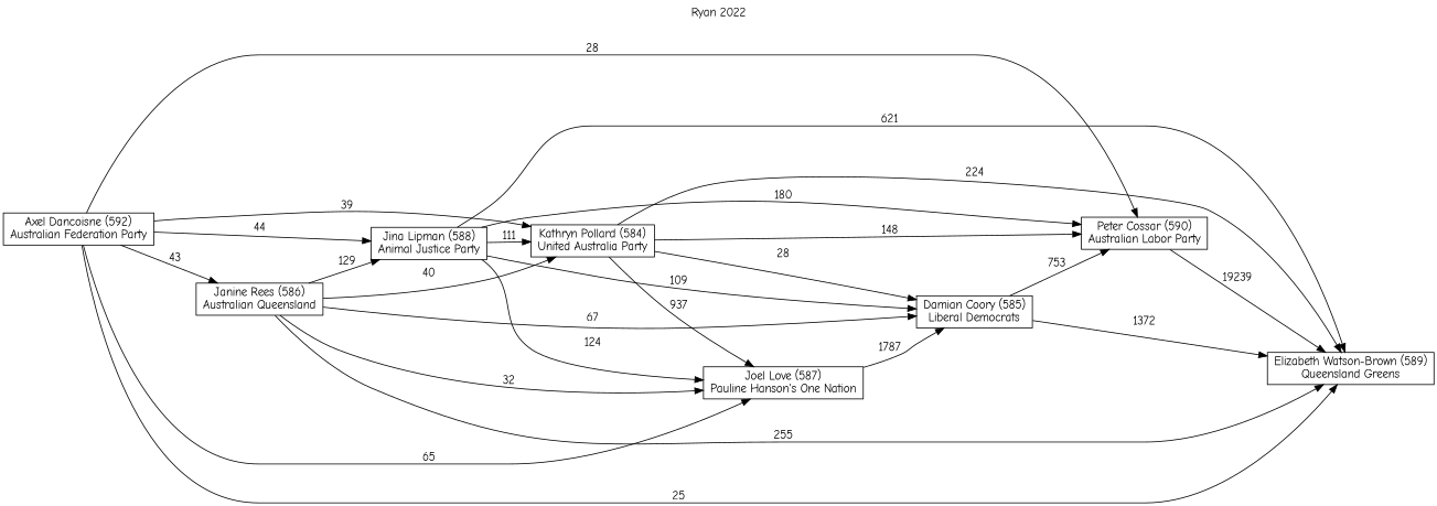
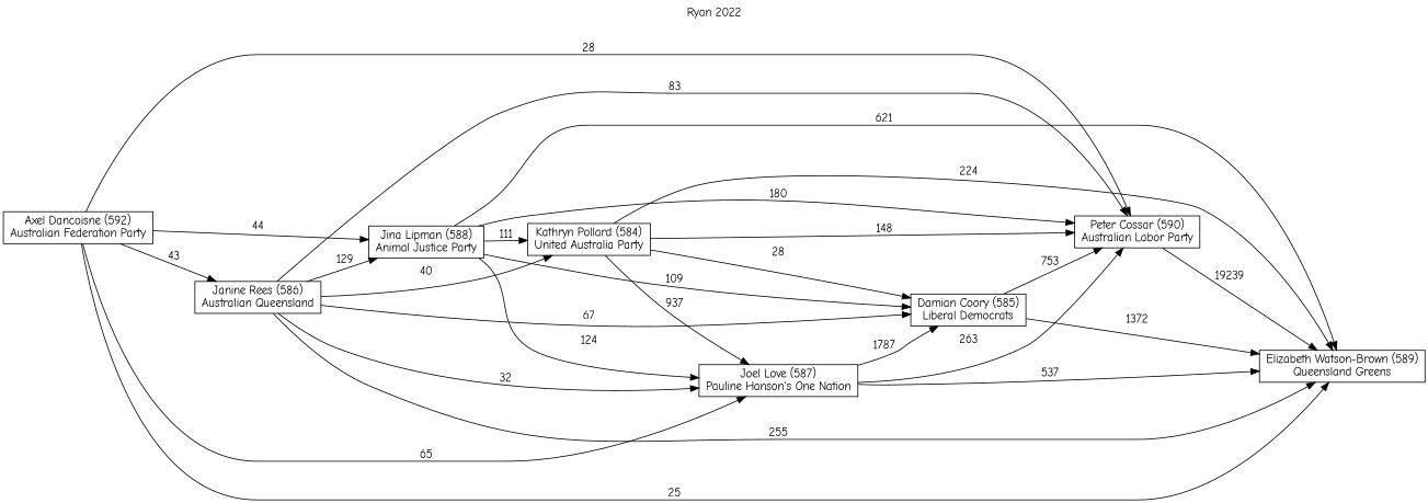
  digraph {
    fontname="Comic Neue"
    label="Ryan 2022"
    labelloc=t
    mclimit=10
    rankdir=LR
    node [fontname="Comic Neue" shape=box]
    edge [fontname="Comic Neue"]
    n1 [label="Damian Coory (585)\nLiberal Democrats"]
    n2 [label="Elizabeth Watson-Brown (589)\nQueensland Greens"]
    n3 [label="Peter Cossar (590)\nAustralian Labor Party"]
    n4 [label="Axel Dancoisne (592)\nAustralian Federation Party"]
    n5 [label="Jina Lipman (588)\nAnimal Justice Party"]
    n6 [label="Kathryn Pollard (584)\nUnited Australia Party"]
    n7 [label="Joel Love (587)\nPauline Hanson's One Nation"]
    n8 [label="Janine Rees (586)\nAustralian Queensland"]
    n1 -> n2 [label=1372]
    n1 -> n3 [label=753]
    n3 -> n2 [label=19239]
    n4 -> n2 [label=25]
    n4 -> n3 [label=28]
    n4 -> n5 [label=44]
-   n4 -> n6 [label=39]
    n4 -> n7 [label=65]
    n4 -> n8 [label=43]
    n5 -> n1 [label=109]
    n5 -> n2 [label=621]
    n5 -> n3 [label=180]
    n5 -> n6 [label=111]
    n5 -> n7 [label=124]
    n6 -> n1 [label=28]
    n6 -> n2 [label=224]
    n6 -> n3 [label=148]
    n6 -> n7 [label=937]
    n7 -> n1 [label=1787]
+   n7 -> n2 [label=537]
+   n7 -> n3 [label=263]
    n8 -> n1 [label=67]
    n8 -> n2 [label=255]
+   n8 -> n3 [label=83]
    n8 -> n5 [label=129]
    n8 -> n6 [label=40]
    n8 -> n7 [label=32]
  }
